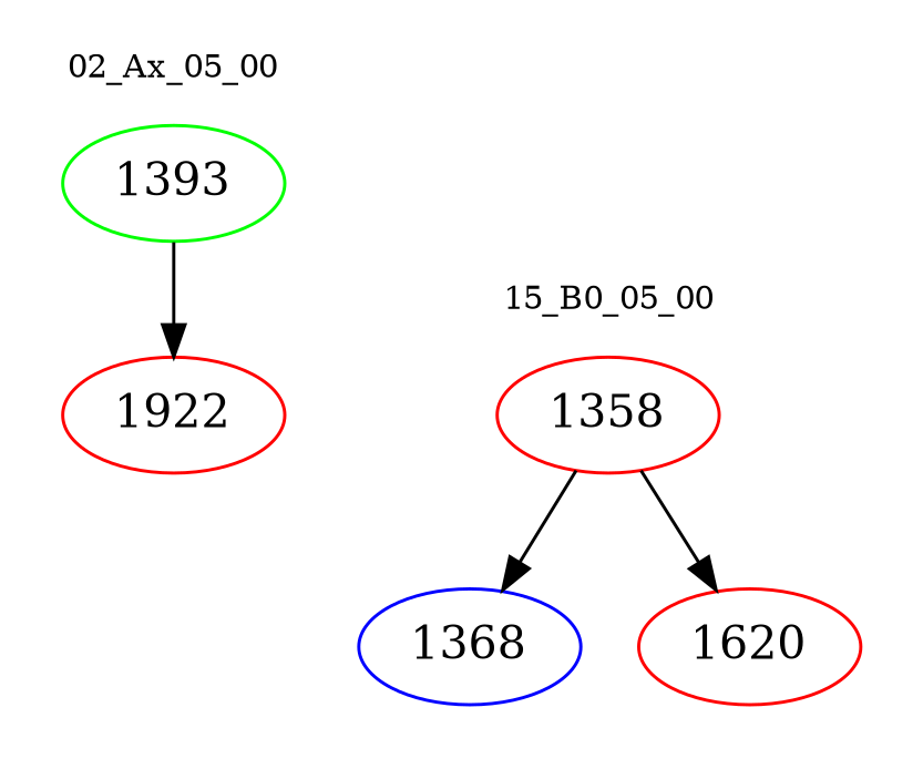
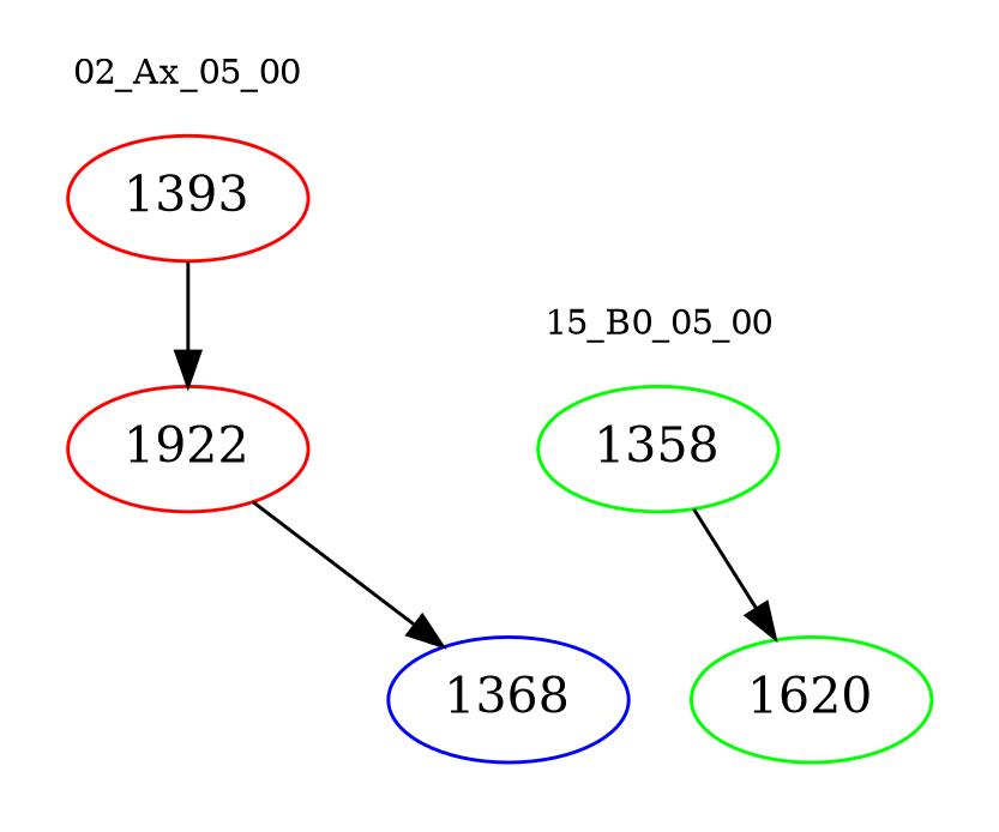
  digraph {
    node [color=green]
    edge [color=black]
-   n1 [label=1393]
+   n1 [color=red label=1393]
    n2 [color=red label=1922]
-   n3 [color=red label=1358]
+   n3 [label=1358]
    n4 [color=blue label=1368]
-   n5 [color=red label=1620]
+   n5 [label=1620]
    subgraph cluster_1 {
      color=white
      fontsize=10
      label="02_Ax_05_00"
      n1
      n2
    }
    subgraph cluster_2 {
      color=white
      fontsize=10
      label="15_B0_05_00"
      n3
      n4
      n5
    }
    n1 -> n2
-   n3 -> n4
+   n2 -> n4
    n3 -> n5
  }
